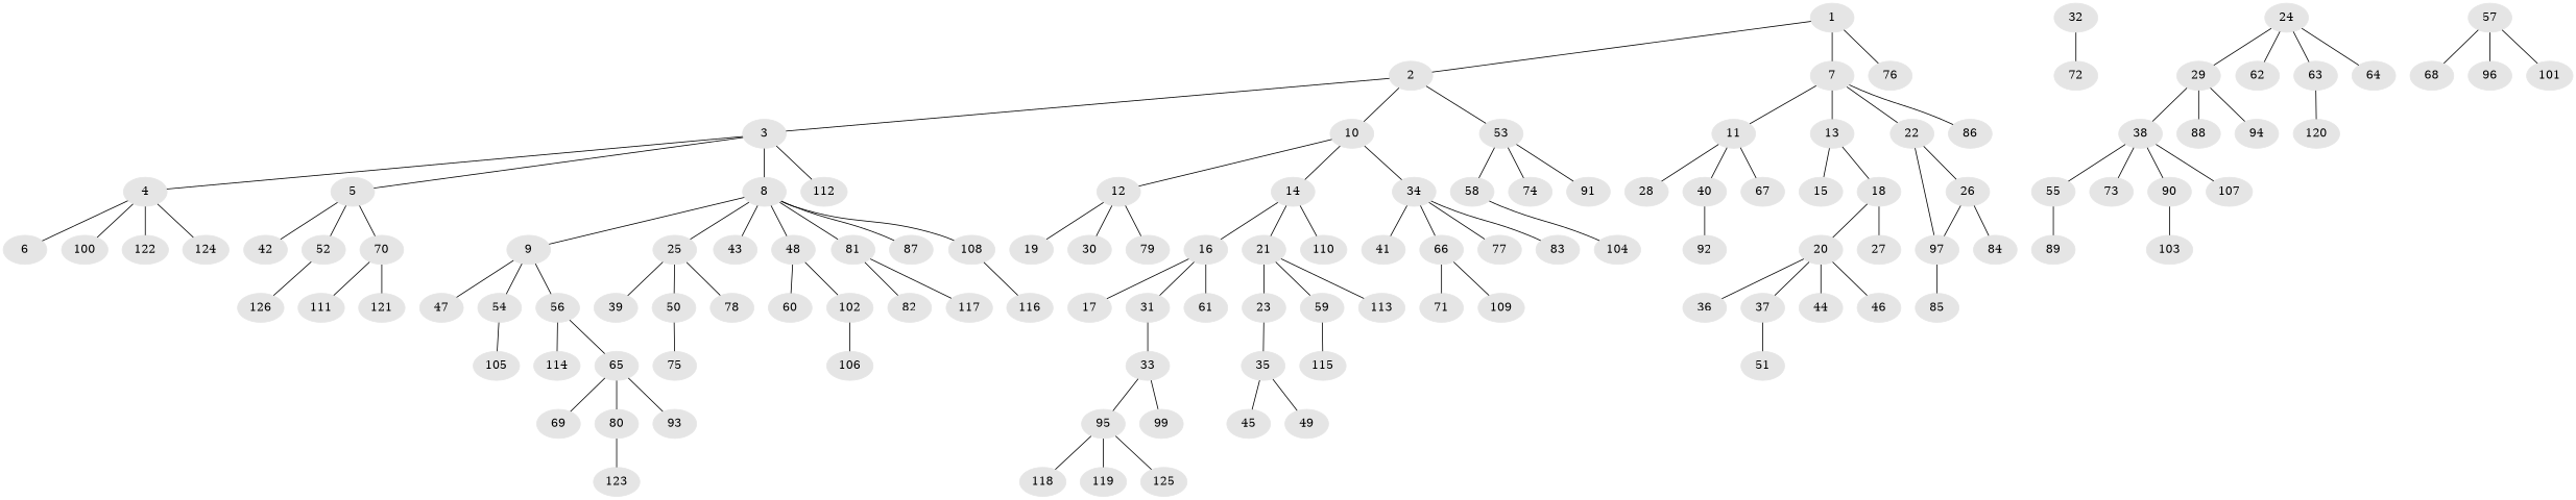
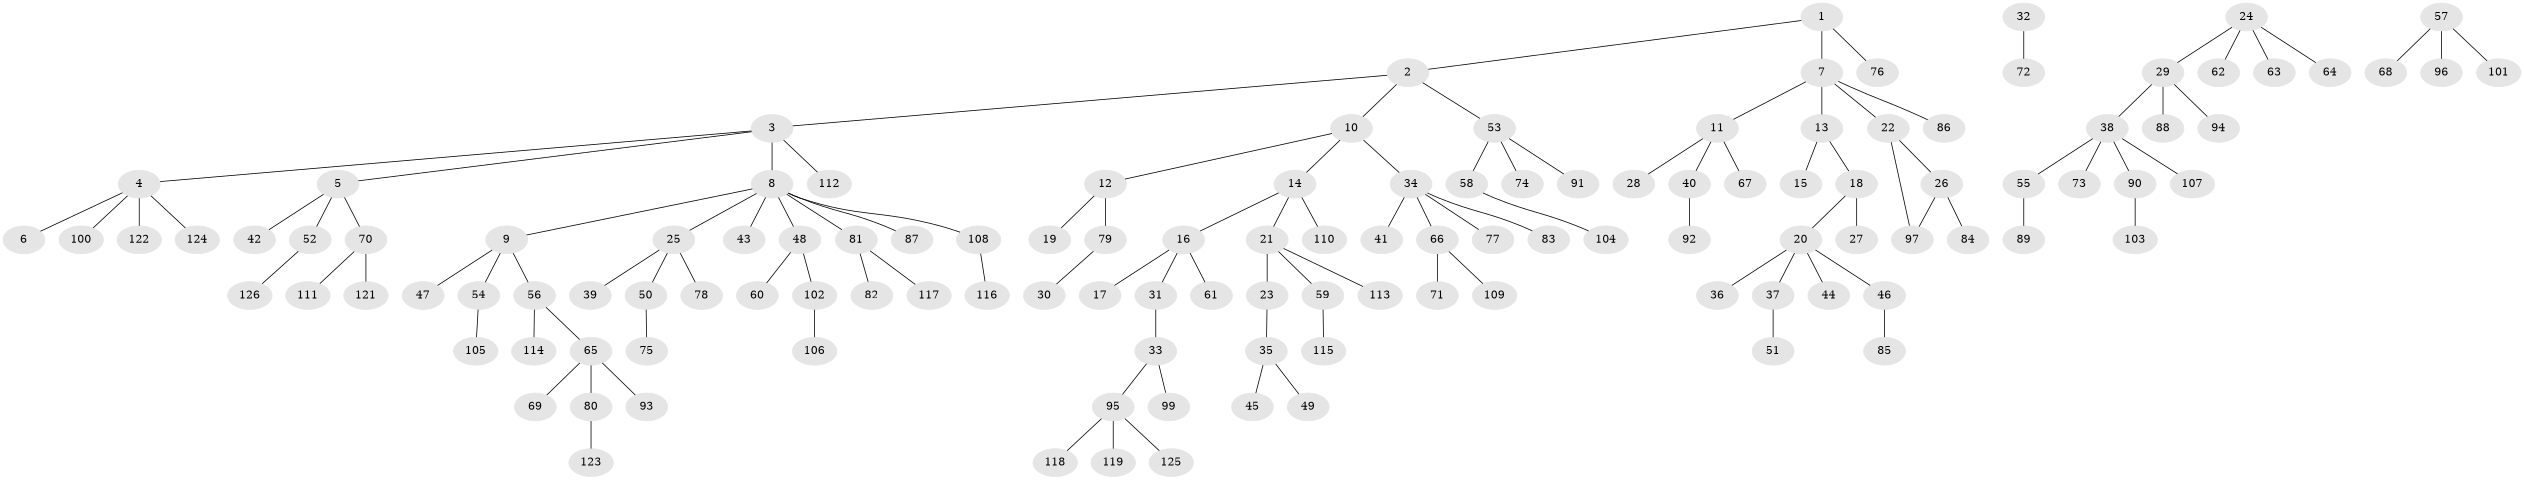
  graph {
    node [color=gray90 style=filled]
    1
    2
    7
    76
    3
    10
    53
    11
    13
    22
    86
    4
    5
    8
    112
    12
    14
    34
    58
    74
    91
    6
    100
    122
    124
    42
    52
    70
    9
    25
    43
    48
    81
    87
    108
    126
    111
    121
    28
    40
    67
    15
    18
    26
    97
    47
    54
    56
    39
    50
    78
    60
    102
    82
    117
    116
    105
    114
    65
    19
    30
    79
    16
    21
    110
    41
    66
    77
    83
    92
    20
    27
    32
    72
    17
    31
    61
    23
    59
    113
    33
    36
    37
    44
    46
    24
    29
    62
    63
    64
    51
    85
    35
    115
    84
    57
    68
    96
    101
    45
    49
    38
    88
    94
-   120
    75
    55
    73
    90
    107
    95
    99
    118
    119
    125
    71
    109
    89
    103
    106
    104
    69
    80
    93
    123
    1 -- 2
    1 -- 7
    1 -- 76
    2 -- 3
    2 -- 10
    2 -- 53
    7 -- 11
    7 -- 13
    7 -- 22
    7 -- 86
    3 -- 4
    3 -- 5
    3 -- 8
    3 -- 112
    10 -- 12
    10 -- 14
    10 -- 34
    53 -- 58
    53 -- 74
    53 -- 91
    11 -- 28
    11 -- 40
    11 -- 67
    13 -- 15
    13 -- 18
    22 -- 26
    22 -- 97
    4 -- 6
    4 -- 100
    4 -- 122
    4 -- 124
    5 -- 42
    5 -- 52
    5 -- 70
    8 -- 9
    8 -- 25
    8 -- 43
    8 -- 48
    8 -- 81
    8 -- 87
    8 -- 108
    12 -- 19
-   12 -- 30
+   79 -- 30
    12 -- 79
    14 -- 16
    14 -- 21
    14 -- 110
    34 -- 41
    34 -- 66
    34 -- 77
    34 -- 83
    58 -- 104
    52 -- 126
    70 -- 111
    70 -- 121
    9 -- 47
    9 -- 54
    9 -- 56
    25 -- 39
    25 -- 50
    25 -- 78
    48 -- 60
    48 -- 102
    81 -- 82
    81 -- 117
    108 -- 116
    40 -- 92
    18 -- 20
    18 -- 27
    26 -- 97
    26 -- 84
    54 -- 105
    56 -- 114
    56 -- 65
    50 -- 75
    102 -- 106
    65 -- 69
    65 -- 80
    65 -- 93
    16 -- 17
    16 -- 31
    16 -- 61
    21 -- 23
    21 -- 59
    21 -- 113
    66 -- 71
    66 -- 109
    20 -- 36
    20 -- 37
    20 -- 44
    20 -- 46
    32 -- 72
    31 -- 33
    23 -- 35
    59 -- 115
    33 -- 95
    33 -- 99
    37 -- 51
-   97 -- 85
+   46 -- 85
    24 -- 29
    24 -- 62
    24 -- 63
    24 -- 64
    29 -- 38
    29 -- 88
    29 -- 94
-   63 -- 120
    35 -- 45
    35 -- 49
    57 -- 68
    57 -- 96
    57 -- 101
    38 -- 55
    38 -- 73
    38 -- 90
    38 -- 107
    55 -- 89
    90 -- 103
    95 -- 118
    95 -- 119
    95 -- 125
    80 -- 123
  }
